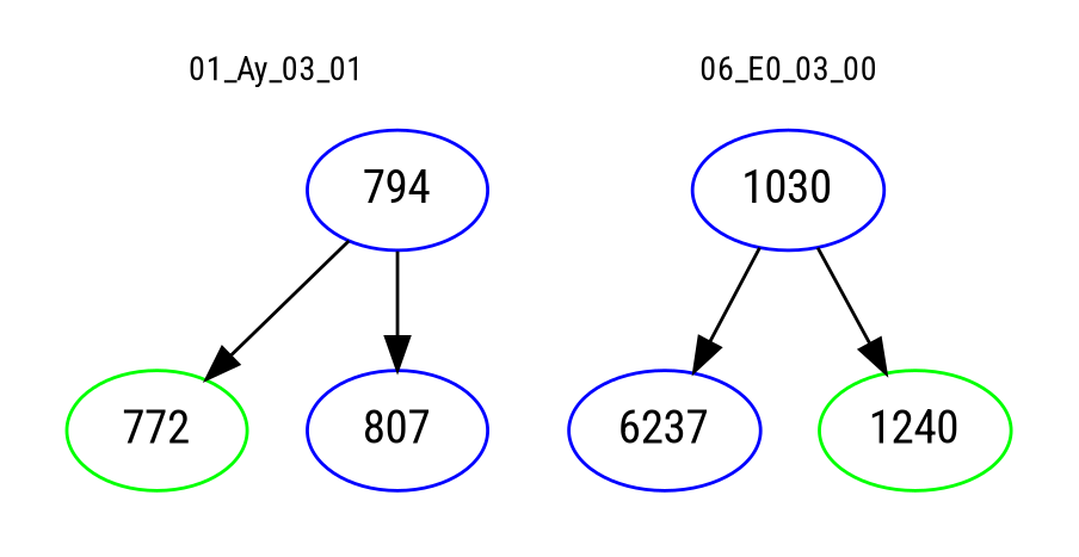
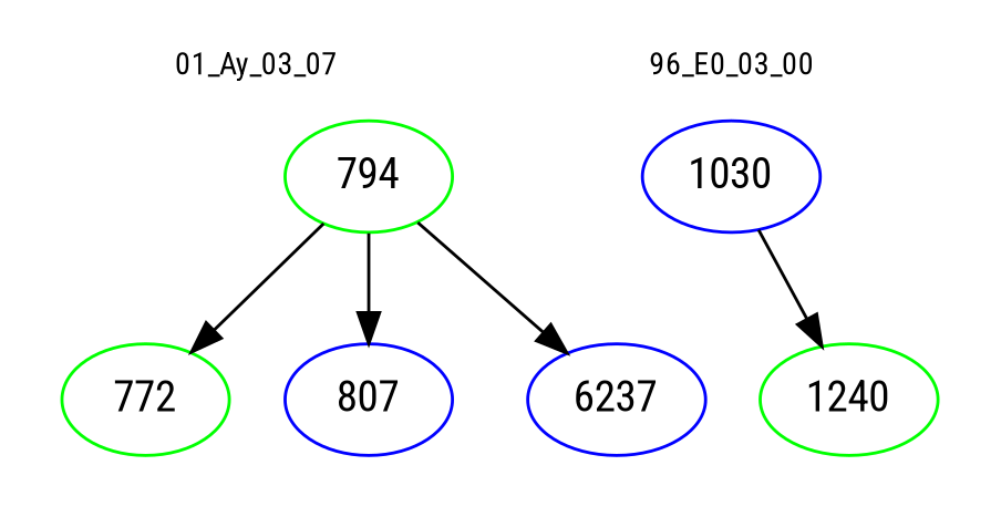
  digraph {
    fontname="Roboto Condensed"
    node [color=blue fontname="Roboto Condensed"]
    edge [color=black fontname="Roboto Condensed"]
-   n1 [label=794]
+   n1 [color=green label=794]
    n2 [color=green label=772]
    n3 [label=807]
    n4 [label=1030]
    n5 [label=6237]
    n6 [color=green label=1240]
    subgraph cluster_1 {
      color=white
      fontsize=10
-     label="01_Ay_03_01"
+     label="01_Ay_03_07"
      n1
      n2
      n3
    }
    subgraph cluster_2 {
      color=white
      fontsize=10
-     label="06_E0_03_00"
+     label="96_E0_03_00"
      n4
      n5
      n6
    }
    n1 -> n2
    n1 -> n3
-   n4 -> n5
+   n1 -> n5
    n4 -> n6
  }
